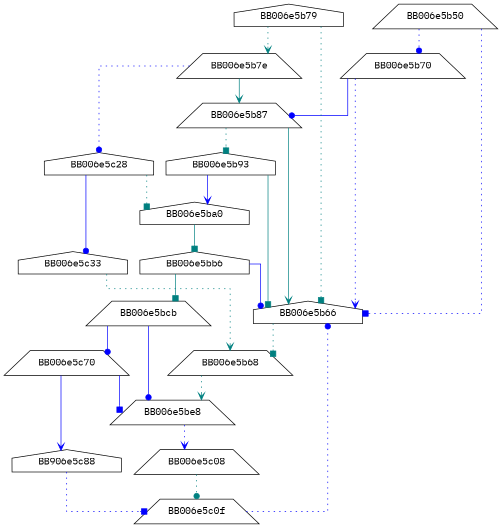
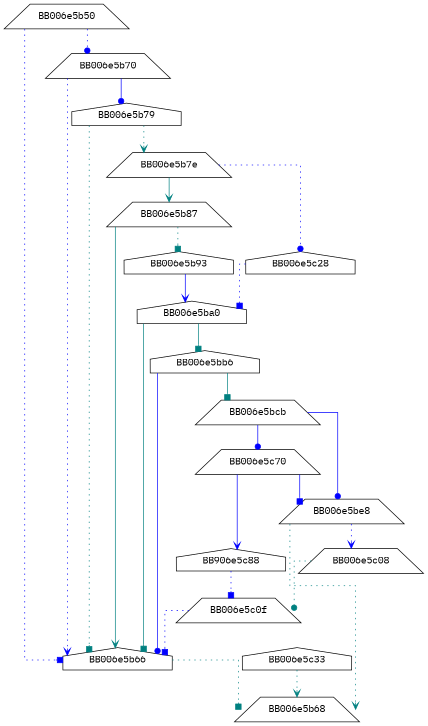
  digraph {
    fontname="IBM Plex Mono"
    splines=ortho
    node [fontname="IBM Plex Mono" shape=trapezium]
    edge [arrowhead=box color=blue fontname="IBM Plex Mono" style=dotted]
    BB006e5b50
    BB006e5b70
    BB006e5b66 [shape=house]
    BB006e5b79 [shape=house]
    BB006e5b68
    BB006e5b7e
    BB006e5c28 [shape=house]
    BB006e5b87
    BB006e5ba0 [shape=house]
    BB006e5c33 [shape=house]
    BB006e5b93 [shape=house]
    BB006e5bb6 [shape=house]
    BB006e5bcb
    BB006e5c70
    BB006e5be8
    n16 [label=BB906e5c88 shape=house]
    BB006e5c08
    BB006e5c0f
    BB006e5b50 -> BB006e5b70 [arrowhead=dot]
    BB006e5b50 -> BB006e5b66
    BB006e5b70 -> BB006e5b66 [arrowhead=vee]
-   BB006e5b70 -> BB006e5b87 [arrowhead=dot style=solid]
+   BB006e5b70 -> BB006e5b79 [arrowhead=dot style=solid]
    BB006e5b66 -> BB006e5b68 [color=teal]
    BB006e5b79 -> BB006e5b66 [color=teal]
    BB006e5b79 -> BB006e5b7e [arrowhead=vee color=teal]
    BB006e5b7e -> BB006e5c28 [arrowhead=dot]
    BB006e5b7e -> BB006e5b87 [arrowhead=vee color=teal style=solid]
-   BB006e5c28 -> BB006e5ba0 [color=teal]
-   BB006e5c28 -> BB006e5c33 [arrowhead=dot style=solid]
+   BB006e5c28 -> BB006e5ba0
    BB006e5b87 -> BB006e5b66 [arrowhead=vee color=teal style=solid]
    BB006e5b87 -> BB006e5b93 [color=teal]
-   BB006e5b93 -> BB006e5b66 [color=teal style=solid]
+   BB006e5ba0 -> BB006e5b66 [color=teal style=solid]
    BB006e5ba0 -> BB006e5bb6 [color=teal style=solid]
    BB006e5c33 -> BB006e5b68 [arrowhead=vee color=teal]
    BB006e5b93 -> BB006e5ba0 [arrowhead=vee style=solid]
    BB006e5bb6 -> BB006e5b66 [arrowhead=dot style=solid]
    BB006e5bb6 -> BB006e5bcb [color=teal style=solid]
    BB006e5bcb -> BB006e5c70 [arrowhead=dot style=solid]
    BB006e5bcb -> BB006e5be8 [arrowhead=dot style=solid]
    BB006e5c70 -> BB006e5be8 [style=solid]
    BB006e5c70 -> n16 [arrowhead=vee style=solid]
-   BB006e5b68 -> BB006e5be8 [arrowhead=vee color=teal]
+   BB006e5be8 -> BB006e5b68 [arrowhead=vee color=teal]
    BB006e5be8 -> BB006e5c08 [arrowhead=vee]
    n16 -> BB006e5c0f
    BB006e5c08 -> BB006e5c0f [arrowhead=dot color=teal]
-   BB006e5c0f -> BB006e5b66 [arrowhead=dot]
+   BB006e5c0f -> BB006e5b66
  }
